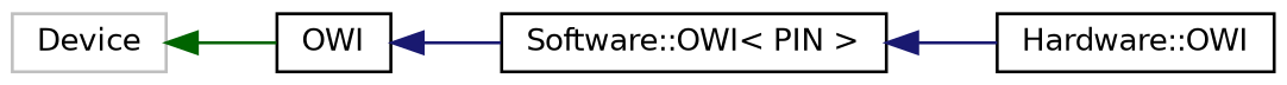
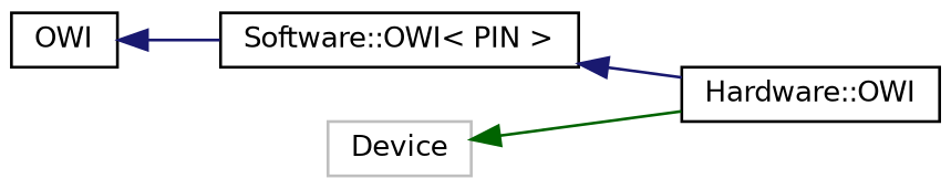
  digraph {
    rankdir=LR
    node [color=black fillcolor=white fontname=Helvetica fontsize=10 shape=record style=filled]
    edge [color=midnightblue dir=back fontname=Helvetica fontsize=10 labelfontname=Helvetica labelfontsize=10 style=solid]
    n1 [height=0.2 label=OWI width=0.4]
    n2 [height=0.2 label="Software::OWI\< PIN \>" width=0.4]
    n3 [height=0.2 label="Hardware::OWI" width=0.4]
    n4 [color=grey75 height=0.2 label=Device width=0.4]
    n1 -> n2
    n2 -> n3
-   n4 -> n1 [color=darkgreen]
+   n4 -> n3 [color=darkgreen]
  }
